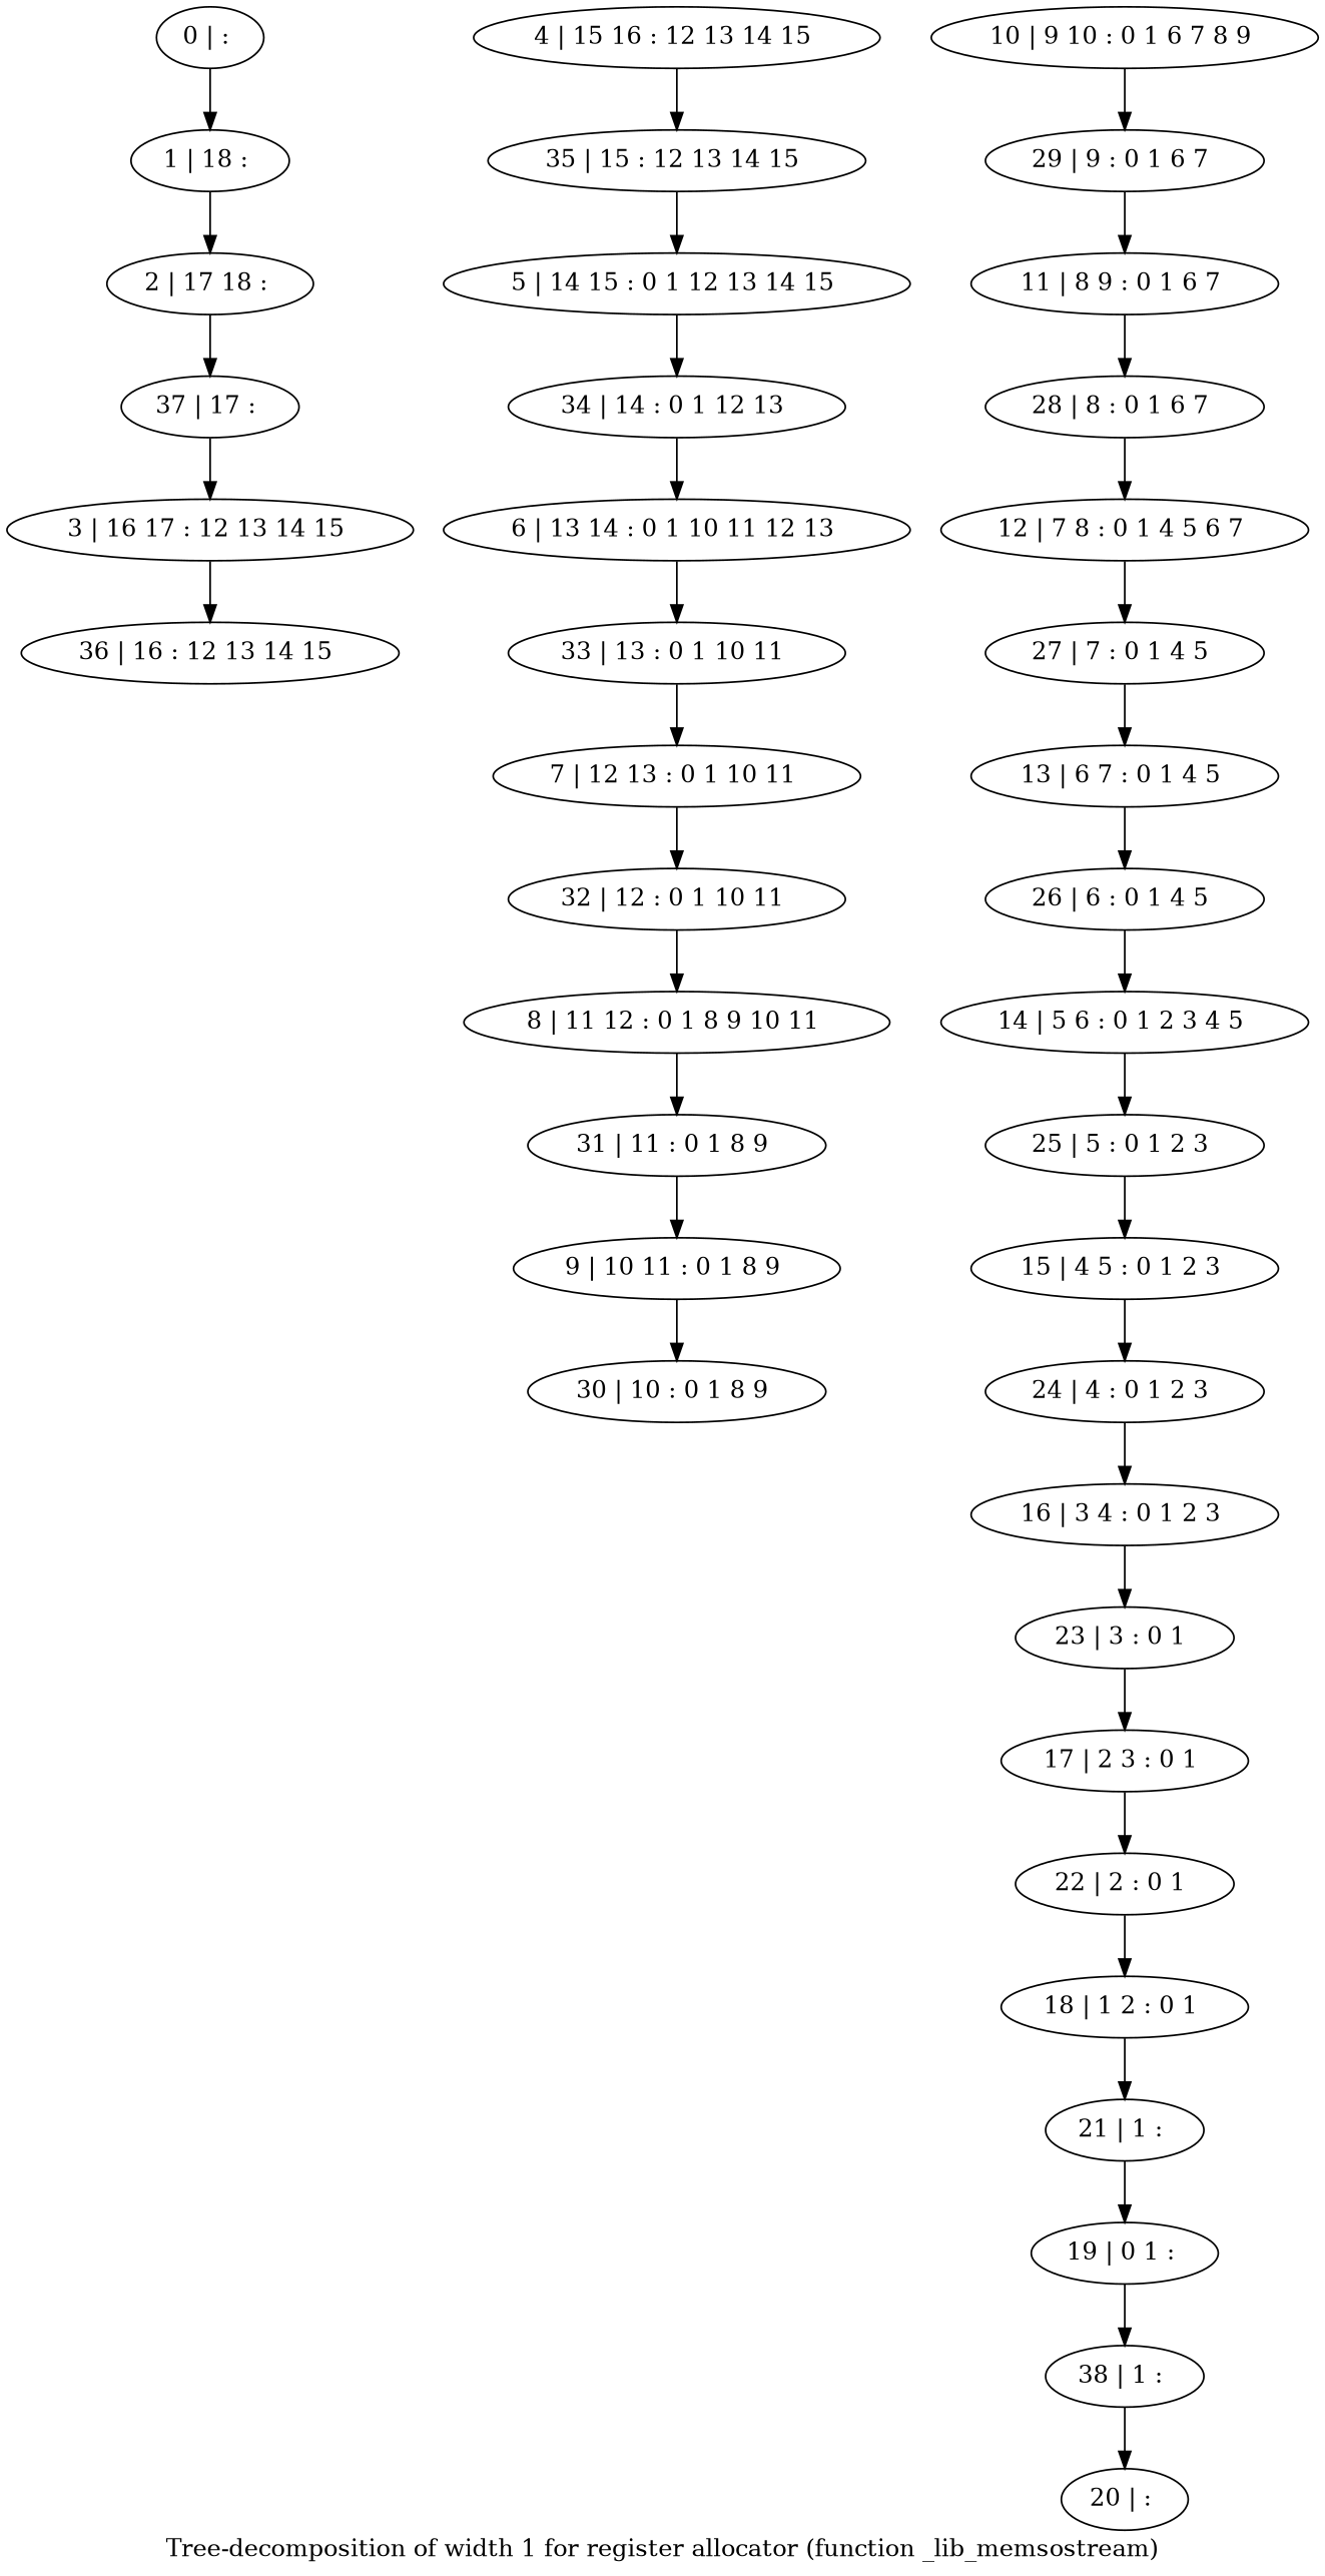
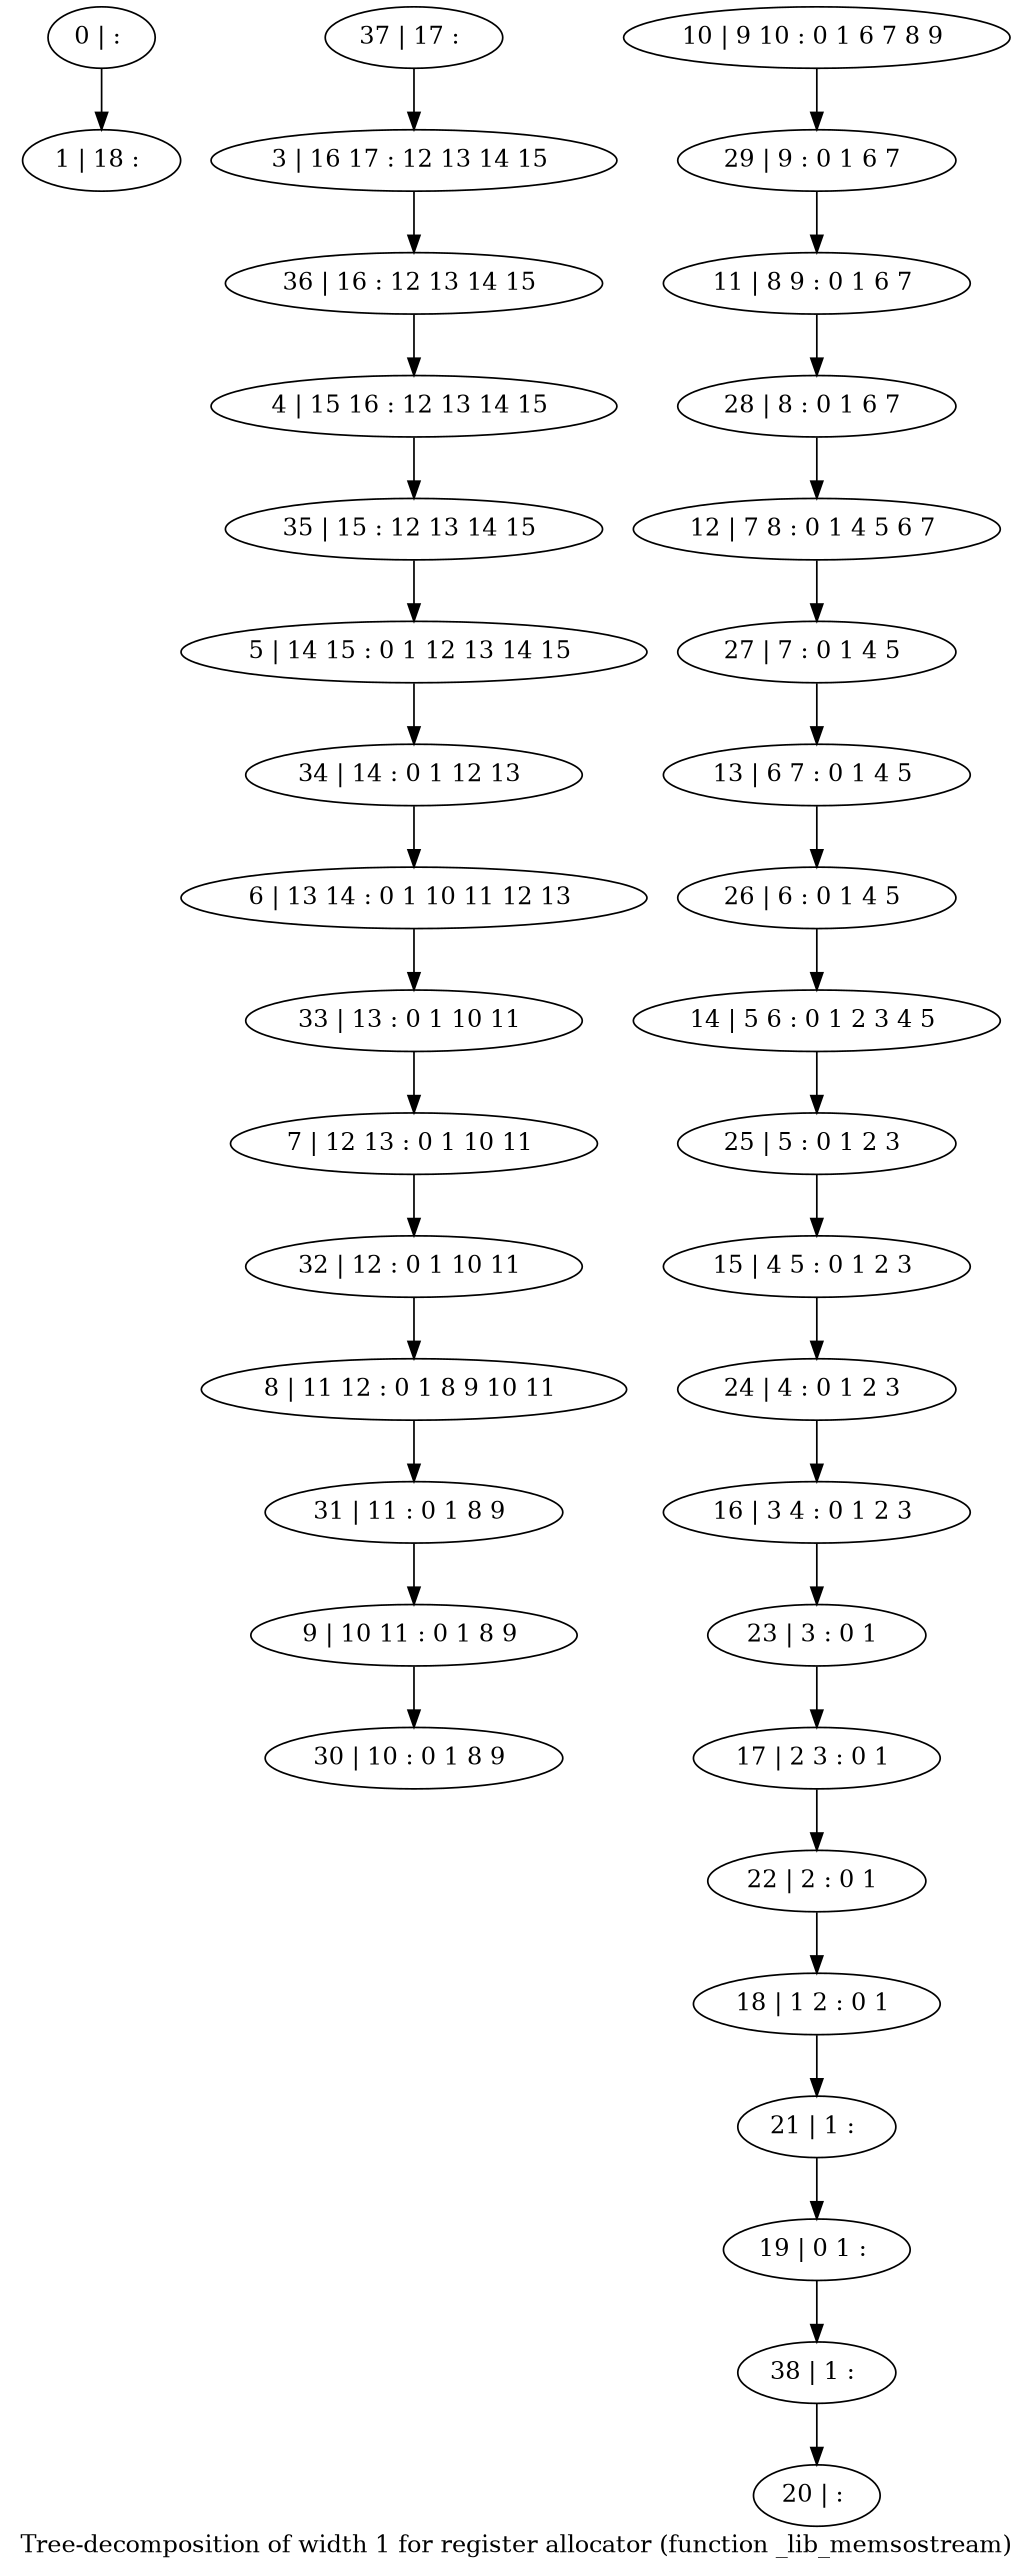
  digraph {
    label="Tree-decomposition of width 1 for register allocator (function _lib_memsostream)"
    n1 [label="0 | : "]
    n2 [label="1 | 18 : "]
-   n3 [label="2 | 17 18 : "]
    n4 [label="37 | 17 : "]
    n5 [label="3 | 16 17 : 12 13 14 15 "]
    n6 [label="36 | 16 : 12 13 14 15 "]
    n7 [label="4 | 15 16 : 12 13 14 15 "]
    n8 [label="35 | 15 : 12 13 14 15 "]
    n9 [label="5 | 14 15 : 0 1 12 13 14 15 "]
    n10 [label="34 | 14 : 0 1 12 13 "]
    n11 [label="6 | 13 14 : 0 1 10 11 12 13 "]
    n12 [label="33 | 13 : 0 1 10 11 "]
    n13 [label="7 | 12 13 : 0 1 10 11 "]
    n14 [label="32 | 12 : 0 1 10 11 "]
    n15 [label="8 | 11 12 : 0 1 8 9 10 11 "]
    n16 [label="31 | 11 : 0 1 8 9 "]
    n17 [label="9 | 10 11 : 0 1 8 9 "]
    n18 [label="30 | 10 : 0 1 8 9 "]
    n19 [label="10 | 9 10 : 0 1 6 7 8 9 "]
    n20 [label="29 | 9 : 0 1 6 7 "]
    n21 [label="11 | 8 9 : 0 1 6 7 "]
    n22 [label="28 | 8 : 0 1 6 7 "]
    n23 [label="12 | 7 8 : 0 1 4 5 6 7 "]
    n24 [label="27 | 7 : 0 1 4 5 "]
    n25 [label="13 | 6 7 : 0 1 4 5 "]
    n26 [label="26 | 6 : 0 1 4 5 "]
    n27 [label="14 | 5 6 : 0 1 2 3 4 5 "]
    n28 [label="25 | 5 : 0 1 2 3 "]
    n29 [label="15 | 4 5 : 0 1 2 3 "]
    n30 [label="24 | 4 : 0 1 2 3 "]
    n31 [label="16 | 3 4 : 0 1 2 3 "]
    n32 [label="23 | 3 : 0 1 "]
    n33 [label="17 | 2 3 : 0 1 "]
    n34 [label="22 | 2 : 0 1 "]
    n35 [label="18 | 1 2 : 0 1 "]
    n36 [label="21 | 1 : "]
    n37 [label="19 | 0 1 : "]
    n38 [label="38 | 1 : "]
    n39 [label="20 | : "]
    n1 -> n2
-   n2 -> n3
-   n3 -> n4
    n4 -> n5
    n5 -> n6
+   n6 -> n7
    n7 -> n8
    n8 -> n9
    n9 -> n10
    n10 -> n11
    n11 -> n12
    n12 -> n13
    n13 -> n14
    n14 -> n15
    n15 -> n16
    n16 -> n17
    n17 -> n18
    n19 -> n20
    n20 -> n21
    n21 -> n22
    n22 -> n23
    n23 -> n24
    n24 -> n25
    n25 -> n26
    n26 -> n27
    n27 -> n28
    n28 -> n29
    n29 -> n30
    n30 -> n31
    n31 -> n32
    n32 -> n33
    n33 -> n34
    n34 -> n35
    n35 -> n36
    n36 -> n37
    n37 -> n38
    n38 -> n39
  }
